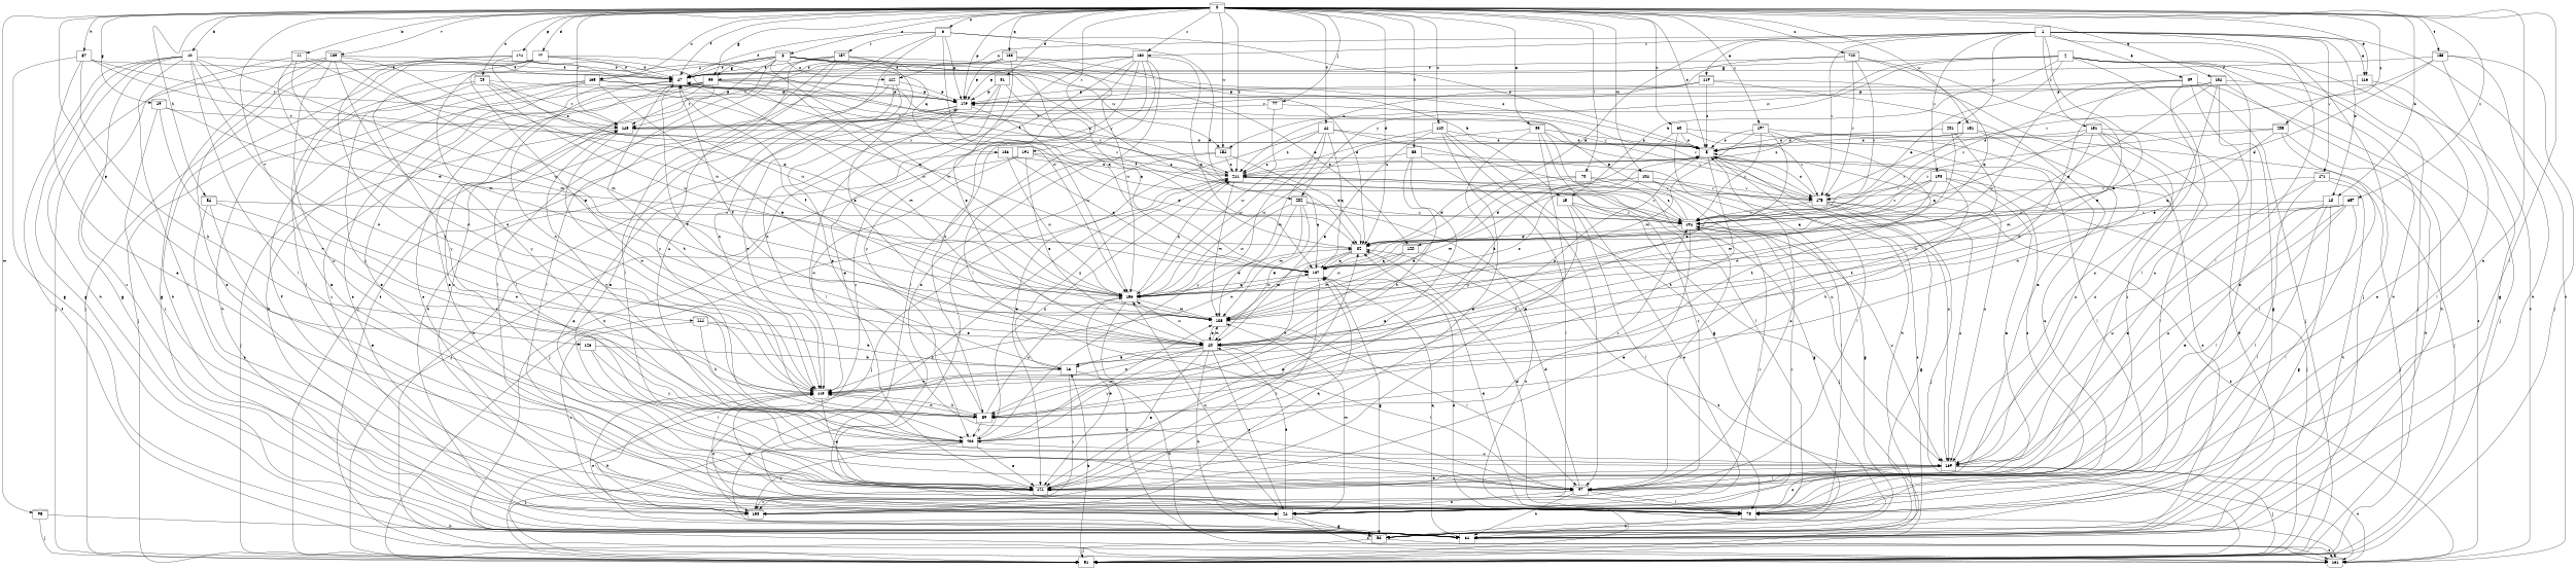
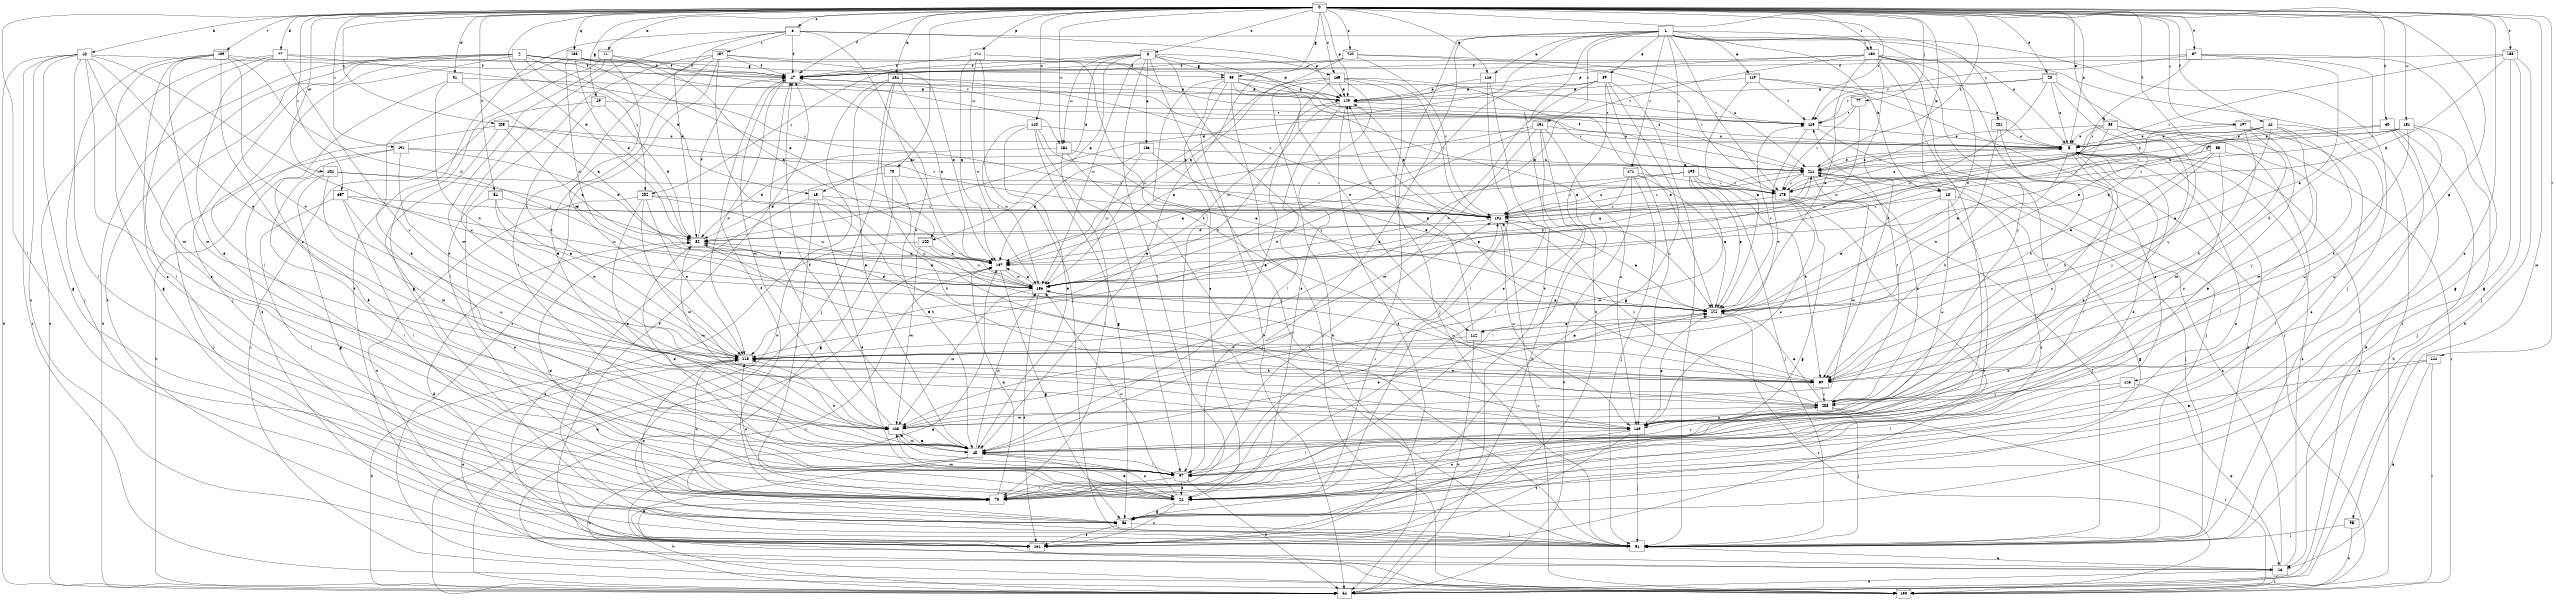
  strict digraph {
    fontname=Lato
    node [fontname=Lato shape=cylinder]
    edge [fontname=Lato]
    0
    3
    6
    8
    10 [shape=folder]
    11
    13 [shape=folder]
    23
    24 [shape=box]
    27 [shape=box]
    31 [shape=box]
-   32 [shape=box]
+   32
    35
    44 [shape=folder]
    47 [shape=folder]
    49
    55 [shape=box]
    57 [shape=folder]
    60 [shape=folder]
    70 [shape=box]
    73 [shape=folder]
    77
    84
    88 [shape=folder]
    n25 [label=98]
    104 [shape=box]
    110 [shape=folder]
    116 [shape=box]
    124 [shape=folder]
    126 [shape=box]
    129 [shape=box]
    133
    134
    139
    144
    145 [shape=folder]
    150 [shape=box]
    158
    168 [shape=box]
    181 [shape=folder]
-   184
+   184 [shape=folder]
    n42 [label=687 shape=box]
    191 [shape=folder]
    197
    208
    210
    211 [shape=box]
    81 [shape=folder]
    112 [shape=box]
    15 [shape=folder]
    120
    202
    136 [shape=box]
    186 [shape=folder]
    203 [shape=folder]
    161
    152
    169 [shape=box]
    97
    89 [shape=box]
    64 [shape=box]
    56
    105 [shape=box]
    113
    153
    137 [shape=folder]
    121
    194
    40 [shape=box]
    178 [shape=folder]
    16 [shape=box]
    1 [shape=folder]
    39 [shape=folder]
    119
    151
    171
    193 [shape=folder]
    201 [shape=box]
    2 [shape=box]
    0 -> 3 [label=a]
    0 -> 6 [label=a]
    0 -> 8 [label=a]
    0 -> 10 [label=b]
    0 -> 11 [label=b]
    0 -> 13 [label=b]
    0 -> 23 [label=c]
    0 -> 24 [label=c]
    0 -> 27 [label=d]
    0 -> 31 [label=d]
    0 -> 32 [label=d]
    0 -> 35 [label=e]
    0 -> 44 [label=f]
    0 -> 47 [label=f]
    0 -> 49 [label=g]
    0 -> 55 [label=g]
    0 -> 57 [label=h]
    0 -> 60 [label=h]
    0 -> 70 [label=i]
    0 -> 73 [label=i]
    0 -> 77 [label=j]
    0 -> 84 [label=k]
    0 -> 88 [label=k]
    0 -> n25 [label=m]
    0 -> 104 [label=m]
    0 -> 110 [label=n]
    0 -> 116 [label=o]
    0 -> 124 [label=p]
    0 -> 126 [label=p]
    0 -> 129 [label=p]
    0 -> 133 [label=q]
    0 -> 134 [label=q]
    0 -> 139 [label=r]
    0 -> 144 [label=r]
    0 -> 145 [label=r]
    0 -> 150 [label=s]
    0 -> 158 [label=t]
    0 -> 168 [label=u]
    0 -> 181 [label=w]
    0 -> 184 [label=w]
    0 -> n42 [label=x]
    0 -> 191 [label=x]
    0 -> 197 [label=y]
    0 -> 208 [label=z]
    0 -> 210 [label=z]
    0 -> 211 [label=z]
    3 -> 47 [label=f]
    3 -> 55 [label=g]
    3 -> 73 [label=i]
    3 -> 168 [label=u]
    3 -> 184 [label=w]
    3 -> 81 [label=j]
    3 -> 112 [label=n]
    3 -> 15 [label=b]
    3 -> 120 [label=o]
    3 -> 202 [label=y]
    3 -> 136 [label=q]
    3 -> 186 [label=w]
    3 -> 203 [label=y]
    6 -> 8 [label=a]
    6 -> 32 [label=d]
    6 -> 47 [label=f]
    6 -> 129 [label=p]
    6 -> 186 [label=w]
    6 -> 161 [label=t]
    6 -> 152 [label=s]
    6 -> 169 [label=u]
    8 -> 211 [label=z]
    8 -> 169 [label=u]
    8 -> 97 [label=l]
    8 -> 89 [label=k]
    10 -> 47 [label=f]
    10 -> 73 [label=i]
    10 -> 186 [label=w]
    10 -> 161 [label=t]
    10 -> 97 [label=l]
    10 -> 64 [label=h]
    10 -> 56 [label=g]
    10 -> 105 [label=m]
    10 -> 113 [label=n]
    10 -> 153 [label=s]
    11 -> 47 [label=f]
    11 -> 56 [label=g]
    11 -> 105 [label=m]
    11 -> 113 [label=n]
    11 -> 137 [label=q]
    13 -> 73 [label=i]
    13 -> 169 [label=u]
    13 -> 56 [label=g]
    13 -> 121 [label=o]
    13 -> 194 [label=x]
    23 -> 8 [label=a]
    23 -> 129 [label=p]
    23 -> 145 [label=r]
    23 -> 186 [label=w]
    23 -> 203 [label=y]
    23 -> 121 [label=o]
    24 -> 8 [label=a]
    24 -> 186 [label=w]
    24 -> 161 [label=t]
    24 -> 56 [label=g]
    24 -> 105 [label=m]
    24 -> 113 [label=n]
    24 -> 194 [label=x]
    24 -> 40 [label=e]
    27 -> 47 [label=f]
    27 -> 73 [label=i]
-   27 -> 186 [label=w]
+   168 -> 186 [label=w]
    27 -> 203 [label=y]
    27 -> 64 [label=h]
    27 -> 194 [label=x]
    27 -> 40 [label=e]
    31 -> 129 [label=p]
    31 -> 161 [label=t]
    31 -> 113 [label=n]
    31 -> 137 [label=q]
    32 -> 47 [label=f]
    32 -> 89 [label=k]
    32 -> 105 [label=m]
    32 -> 137 [label=q]
    35 -> 8 [label=a]
    35 -> 73 [label=i]
    35 -> 186 [label=w]
    35 -> 203 [label=y]
    35 -> 153 [label=s]
    35 -> 121 [label=o]
    35 -> 178 [label=v]
    44 -> 8 [label=a]
    44 -> 211 [label=z]
    44 -> 203 [label=y]
    44 -> 169 [label=u]
    44 -> 105 [label=m]
    44 -> 137 [label=q]
    44 -> 121 [label=o]
    47 -> 129 [label=p]
    47 -> 89 [label=k]
    47 -> 105 [label=m]
    47 -> 113 [label=n]
    49 -> 32 [label=d]
    49 -> 145 [label=r]
    49 -> 113 [label=n]
    49 -> 153 [label=s]
    55 -> 24 [label=c]
    55 -> 129 [label=p]
    55 -> 145 [label=r]
    55 -> 211 [label=z]
    55 -> 97 [label=l]
    55 -> 64 [label=h]
    55 -> 153 [label=s]
    55 -> 121 [label=o]
    55 -> 178 [label=v]
    57 -> 47 [label=f]
    57 -> 145 [label=r]
    57 -> 89 [label=k]
    57 -> 56 [label=g]
    57 -> 121 [label=o]
    57 -> 194 [label=x]
    60 -> 8 [label=a]
    60 -> 73 [label=i]
    60 -> 64 [label=h]
    60 -> 178 [label=v]
    60 -> 16 [label=b]
    70 -> 32 [label=d]
    70 -> 56 [label=g]
    70 -> 40 [label=e]
    70 -> 178 [label=v]
    73 -> 32 [label=d]
    73 -> 47 [label=f]
    73 -> 64 [label=h]
    73 -> 113 [label=n]
    73 -> 137 [label=q]
    77 -> 145 [label=r]
    77 -> 186 [label=w]
    77 -> 178 [label=v]
    84 -> 24 [label=c]
    84 -> 113 [label=n]
    84 -> 121 [label=o]
    84 -> 194 [label=x]
    88 -> 73 [label=i]
    88 -> 211 [label=z]
    88 -> 169 [label=u]
    88 -> 89 [label=k]
    88 -> 121 [label=o]
    n25 -> 81 [label=j]
    n25 -> 64 [label=h]
    104 -> 32 [label=d]
    104 -> 73 [label=i]
    104 -> 56 [label=g]
    104 -> 105 [label=m]
    104 -> 178 [label=v]
    110 -> 8 [label=a]
    110 -> 186 [label=w]
    110 -> 97 [label=l]
    110 -> 56 [label=g]
    110 -> 121 [label=o]
    110 -> 40 [label=e]
    116 -> 24 [label=c]
    116 -> 73 [label=i]
    116 -> 129 [label=p]
    124 -> 47 [label=f]
    124 -> 81 [label=j]
    124 -> 186 [label=w]
    124 -> 89 [label=k]
    124 -> 137 [label=q]
    126 -> 203 [label=y]
    126 -> 97 [label=l]
    126 -> 16 [label=b]
    129 -> 145 [label=r]
    129 -> 186 [label=w]
    129 -> 161 [label=t]
    129 -> 97 [label=l]
    129 -> 113 [label=n]
    133 -> 32 [label=d]
    133 -> 47 [label=f]
    133 -> 129 [label=p]
    133 -> 145 [label=r]
    133 -> 186 [label=w]
    133 -> 40 [label=e]
    134 -> 129 [label=p]
    134 -> 81 [label=j]
    134 -> 169 [label=u]
    134 -> 64 [label=h]
    134 -> 137 [label=q]
    134 -> 194 [label=x]
    134 -> 40 [label=e]
    139 -> 24 [label=c]
    139 -> 47 [label=f]
    139 -> 81 [label=j]
    139 -> 186 [label=w]
    139 -> 169 [label=u]
    139 -> 56 [label=g]
    139 -> 105 [label=m]
    139 -> 113 [label=n]
    144 -> 89 [label=k]
    144 -> 153 [label=s]
    144 -> 40 [label=e]
    144 -> 16 [label=b]
    145 -> 8 [label=a]
    145 -> 81 [label=j]
    145 -> 113 [label=n]
    150 -> 24 [label=c]
    150 -> 47 [label=f]
    150 -> 73 [label=i]
    150 -> 129 [label=p]
    150 -> 203 [label=y]
    150 -> 97 [label=l]
    150 -> 89 [label=k]
    150 -> 153 [label=s]
    150 -> 137 [label=q]
    150 -> 121 [label=o]
    158 -> 32 [label=d]
    158 -> 47 [label=f]
    158 -> 81 [label=j]
    158 -> 64 [label=h]
    158 -> 56 [label=g]
    158 -> 178 [label=v]
    168 -> 24 [label=c]
    168 -> 129 [label=p]
    168 -> 81 [label=j]
    168 -> 64 [label=h]
    168 -> 121 [label=o]
    168 -> 194 [label=x]
    168 -> 40 [label=e]
    181 -> 8 [label=a]
    181 -> 211 [label=z]
    181 -> 81 [label=j]
    181 -> 169 [label=u]
+   181 -> 89 [label=k]
    181 -> 194 [label=x]
    184 -> 32 [label=d]
    184 -> 73 [label=i]
    184 -> 211 [label=z]
    184 -> 81 [label=j]
    n42 -> 73 [label=i]
    n42 -> 186 [label=w]
    n42 -> 169 [label=u]
    n42 -> 97 [label=l]
    n42 -> 194 [label=x]
    191 -> 32 [label=d]
    191 -> 211 [label=z]
    191 -> 81 [label=j]
    191 -> 113 [label=n]
    191 -> 40 [label=e]
    197 -> 8 [label=a]
    197 -> 24 [label=c]
    197 -> 89 [label=k]
    197 -> 105 [label=m]
    197 -> 194 [label=x]
    197 -> 40 [label=e]
    208 -> 8 [label=a]
    208 -> 97 [label=l]
    208 -> 64 [label=h]
    208 -> 137 [label=q]
    208 -> 194 [label=x]
    210 -> 47 [label=f]
    210 -> 211 [label=z]
    210 -> 137 [label=q]
    210 -> 194 [label=x]
    210 -> 40 [label=e]
    210 -> 178 [label=v]
    211 -> 8 [label=a]
    211 -> 47 [label=f]
    211 -> 81 [label=j]
    211 -> 105 [label=m]
    211 -> 137 [label=q]
    211 -> 194 [label=x]
    211 -> 178 [label=v]
    81 -> 8 [label=a]
    81 -> 32 [label=d]
    81 -> 16 [label=b]
    112 -> 129 [label=p]
    112 -> 64 [label=h]
    112 -> 113 [label=n]
-   112 -> 121 [label=o]
+   121 -> 112 [label=o]
    15 -> 24 [label=c]
    15 -> 73 [label=i]
    15 -> 81 [label=j]
    15 -> 89 [label=k]
    15 -> 194 [label=x]
    120 -> 186 [label=w]
    120 -> 161 [label=t]
    120 -> 105 [label=m]
    120 -> 137 [label=q]
    202 -> 186 [label=w]
    202 -> 161 [label=t]
    202 -> 105 [label=m]
    202 -> 113 [label=n]
    202 -> 194 [label=x]
    202 -> 40 [label=e]
    136 -> 211 [label=z]
    136 -> 186 [label=w]
    136 -> 137 [label=q]
    136 -> 121 [label=o]
    186 -> 32 [label=d]
    186 -> 211 [label=z]
    186 -> 161 [label=t]
    186 -> 105 [label=m]
    186 -> 137 [label=q]
    186 -> 121 [label=o]
    203 -> 145 [label=r]
    203 -> 211 [label=z]
    203 -> 81 [label=j]
    203 -> 169 [label=u]
    203 -> 105 [label=m]
    203 -> 153 [label=s]
    203 -> 121 [label=o]
    203 -> 194 [label=x]
    152 -> 8 [label=a]
    152 -> 47 [label=f]
    152 -> 73 [label=i]
    152 -> 203 [label=y]
    152 -> 97 [label=l]
    152 -> 153 [label=s]
    152 -> 137 [label=q]
    152 -> 40 [label=e]
    169 -> 24 [label=c]
    169 -> 81 [label=j]
    169 -> 161 [label=t]
    169 -> 97 [label=l]
    169 -> 121 [label=o]
    97 -> 8 [label=a]
    97 -> 24 [label=c]
    97 -> 32 [label=d]
    97 -> 73 [label=i]
    97 -> 64 [label=h]
    97 -> 194 [label=x]
    89 -> 129 [label=p]
    89 -> 186 [label=w]
    89 -> 203 [label=y]
    89 -> 113 [label=n]
    64 -> 8 [label=a]
    64 -> 137 [label=q]
    56 -> 211 [label=z]
    56 -> 81 [label=j]
    56 -> 161 [label=t]
    56 -> 113 [label=n]
    105 -> 47 [label=f]
    105 -> 97 [label=l]
    105 -> 40 [label=e]
    113 -> 89 [label=k]
    113 -> 64 [label=h]
    113 -> 121 [label=o]
    153 -> 137 [label=q]
    153 -> 194 [label=x]
    137 -> 186 [label=w]
    137 -> 56 [label=g]
    137 -> 153 [label=s]
    121 -> 32 [label=d]
    121 -> 145 [label=r]
    121 -> 153 [label=s]
    194 -> 32 [label=d]
    194 -> 129 [label=p]
    194 -> 211 [label=z]
    194 -> 169 [label=u]
    194 -> 121 [label=o]
    40 -> 8 [label=a]
    40 -> 24 [label=c]
    40 -> 47 [label=f]
    40 -> 186 [label=w]
    40 -> 203 [label=y]
    40 -> 97 [label=l]
    40 -> 64 [label=h]
    40 -> 105 [label=m]
    40 -> 113 [label=n]
    40 -> 121 [label=o]
    40 -> 16 [label=b]
    178 -> 8 [label=a]
    178 -> 81 [label=j]
    178 -> 161 [label=t]
    178 -> 169 [label=u]
    178 -> 56 [label=g]
    178 -> 194 [label=x]
    16 -> 8 [label=a]
    16 -> 47 [label=f]
    16 -> 211 [label=z]
    16 -> 64 [label=h]
    16 -> 113 [label=n]
    16 -> 153 [label=s]
    1 -> 13 [label=b]
    1 -> 32 [label=d]
    1 -> 116 [label=o]
    1 -> 150 [label=s]
    1 -> 81 [label=j]
    1 -> 112 [label=n]
    1 -> 161 [label=t]
    1 -> 97 [label=l]
    1 -> 40 [label=e]
    1 -> 178 [label=v]
    1 -> 39 [label=e]
    1 -> 119 [label=o]
    1 -> 151 [label=s]
    1 -> 171 [label=v]
    1 -> 193 [label=x]
    1 -> 201 [label=y]
    39 -> 129 [label=p]
    39 -> 81 [label=j]
    39 -> 186 [label=w]
    39 -> 161 [label=t]
    39 -> 169 [label=u]
    39 -> 56 [label=g]
    39 -> 113 [label=n]
    119 -> 8 [label=a]
    119 -> 129 [label=p]
    119 -> 145 [label=r]
    119 -> 153 [label=s]
    119 -> 121 [label=o]
    151 -> 8 [label=a]
    151 -> 73 [label=i]
    151 -> 169 [label=u]
    151 -> 64 [label=h]
    151 -> 105 [label=m]
    151 -> 113 [label=n]
    151 -> 137 [label=q]
    171 -> 73 [label=i]
    171 -> 81 [label=j]
    171 -> 64 [label=h]
    171 -> 121 [label=o]
    171 -> 178 [label=v]
    193 -> 81 [label=j]
    193 -> 89 [label=k]
    193 -> 105 [label=m]
    193 -> 137 [label=q]
    193 -> 121 [label=o]
    193 -> 194 [label=x]
    193 -> 178 [label=v]
    201 -> 8 [label=a]
    201 -> 89 [label=k]
    201 -> 113 [label=n]
    2 -> 24 [label=c]
    2 -> 55 [label=g]
    2 -> 184 [label=w]
    2 -> 81 [label=j]
    2 -> 15 [label=b]
    2 -> 120 [label=o]
    2 -> 202 [label=y]
    2 -> 161 [label=t]
    2 -> 97 [label=l]
    2 -> 64 [label=h]
  }
